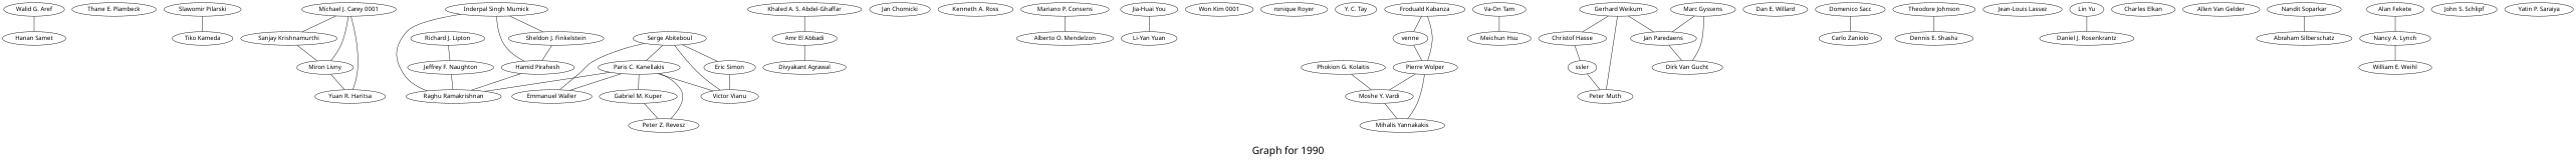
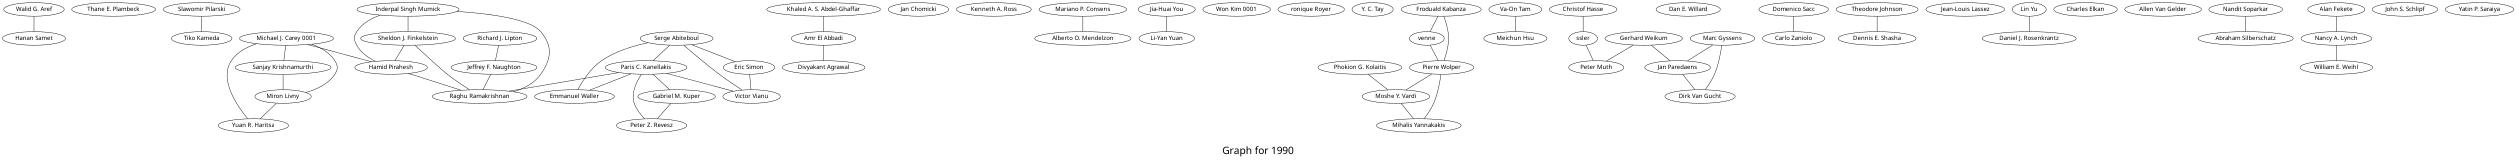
  graph {
    fontname="Noto Sans"
    fontsize=24
    label="\nGraph for 1990\n"
    splines=true
    node [fontname="Noto Sans" shape=ellipse]
    edge [fontname="Noto Sans"]
    n1 [height=0.3 label="Walid G. Aref" width=0.3]
    n2 [height=0.3 label="Hanan Samet" width=0.3]
    n3 [height=0.3 label="Thane E. Plambeck" width=0.3]
    n4 [height=0.3 label="Slawomir Pilarski" width=0.3]
    n5 [height=0.3 label="Tiko Kameda" width=0.3]
    n6 [height=0.3 label="Michael J. Carey 0001" width=0.3]
    n7 [height=0.3 label="Sanjay Krishnamurthi" width=0.3]
    n8 [height=0.3 label="Miron Livny" width=0.3]
    n9 [height=0.3 label="Yuan R. Haritsa" width=0.3]
    n10 [height=0.3 label="Hamid Pirahesh" width=0.3]
    n11 [height=0.3 label="Raghu Ramakrishnan" width=0.3]
    n12 [height=0.3 label="Khaled A. S. Abdel-Ghaffar" width=0.3]
    n13 [height=0.3 label="Amr El Abbadi" width=0.3]
    n14 [height=0.3 label="Divyakant Agrawal" width=0.3]
    n15 [height=0.3 label="Jan Chomicki" width=0.3]
    n16 [height=0.3 label="Kenneth A. Ross" width=0.3]
    n17 [height=0.3 label="Mariano P. Consens" width=0.3]
    n18 [height=0.3 label="Alberto O. Mendelzon" width=0.3]
    n19 [height=0.3 label="Jia-Huai You" width=0.3]
    n20 [height=0.3 label="Li-Yan Yuan" width=0.3]
    n21 [height=0.3 label="Won Kim 0001" width=0.3]
    n22 [height=0.3 label="ronique Royer" width=0.3]
    n23 [height=0.3 label="Y. C. Tay" width=0.3]
    n24 [height=0.3 label="Serge Abiteboul" width=0.3]
    n25 [height=0.3 label="Paris C. Kanellakis" width=0.3]
    n26 [height=0.3 label="Emmanuel Waller" width=0.3]
    n27 [height=0.3 label="Eric Simon" width=0.3]
    n28 [height=0.3 label="Victor Vianu" width=0.3]
    n29 [height=0.3 label="Gabriel M. Kuper" width=0.3]
    n30 [height=0.3 label="Peter Z. Revesz" width=0.3]
    n31 [height=0.3 label="Moshe Y. Vardi" width=0.3]
    n32 [height=0.3 label="Mihalis Yannakakis" width=0.3]
    n33 [height=0.3 label="Froduald Kabanza" width=0.3]
    n34 [height=0.3 label=venne width=0.3]
    n35 [height=0.3 label="Pierre Wolper" width=0.3]
    n36 [height=0.3 label="Va-On Tam" width=0.3]
    n37 [height=0.3 label="Meichun Hsu" width=0.3]
    n38 [height=0.3 label="Gerhard Weikum" width=0.3]
    n39 [height=0.3 label="Christof Hasse" width=0.3]
    n40 [height=0.3 label="Peter Muth" width=0.3]
    n41 [height=0.3 label="Jan Paredaens" width=0.3]
    n42 [height=0.3 label=ssler width=0.3]
    n43 [height=0.3 label="Marc Gyssens" width=0.3]
    n44 [height=0.3 label="Dirk Van Gucht" width=0.3]
    n45 [height=0.3 label="Dan E. Willard" width=0.3]
    n46 [height=0.3 label="Domenico Sacc" width=0.3]
    n47 [height=0.3 label="Carlo Zaniolo" width=0.3]
    n48 [height=0.3 label="Theodore Johnson" width=0.3]
    n49 [height=0.3 label="Dennis E. Shasha" width=0.3]
    n50 [height=0.3 label="Phokion G. Kolaitis" width=0.3]
    n51 [height=0.3 label="Jean-Louis Lassez" width=0.3]
    n52 [height=0.3 label="Lin Yu" width=0.3]
    n53 [height=0.3 label="Daniel J. Rosenkrantz" width=0.3]
    n54 [height=0.3 label="Charles Elkan" width=0.3]
    n55 [height=0.3 label="Richard J. Lipton" width=0.3]
    n56 [height=0.3 label="Jeffrey F. Naughton" width=0.3]
    n57 [height=0.3 label="Allen Van Gelder" width=0.3]
    n58 [height=0.3 label="Inderpal Singh Mumick" width=0.3]
    n59 [height=0.3 label="Sheldon J. Finkelstein" width=0.3]
    n60 [height=0.3 label="Nandit Soparkar" width=0.3]
    n61 [height=0.3 label="Abraham Silberschatz" width=0.3]
    n62 [height=0.3 label="Alan Fekete" width=0.3]
    n63 [height=0.3 label="Nancy A. Lynch" width=0.3]
    n64 [height=0.3 label="William E. Weihl" width=0.3]
    n65 [height=0.3 label="John S. Schlipf" width=0.3]
    n66 [height=0.3 label="Yatin P. Saraiya" width=0.3]
    n1 -- n2
    n4 -- n5
    n6 -- n7
    n6 -- n8
    n6 -- n9
+   n6 -- n10
    n7 -- n8
    n8 -- n9
    n10 -- n11
    n12 -- n13
    n13 -- n14
    n17 -- n18
    n19 -- n20
    n24 -- n25
    n24 -- n26
    n24 -- n27
    n24 -- n28
    n25 -- n11
    n25 -- n26
    n25 -- n28
    n25 -- n29
    n25 -- n30
    n27 -- n28
    n29 -- n30
    n31 -- n32
    n33 -- n34
    n33 -- n35
    n34 -- n35
    n35 -- n31
    n35 -- n32
    n36 -- n37
-   n38 -- n39
    n38 -- n40
    n38 -- n41
    n39 -- n42
    n41 -- n44
    n42 -- n40
    n43 -- n41
    n43 -- n44
    n46 -- n47
    n48 -- n49
    n50 -- n31
    n52 -- n53
    n55 -- n56
    n56 -- n11
    n58 -- n10
    n58 -- n11
    n58 -- n59
    n59 -- n10
+   n59 -- n11
    n60 -- n61
    n62 -- n63
    n63 -- n64
  }
